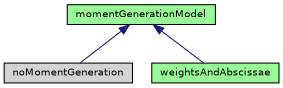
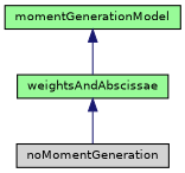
  digraph {
    node [color=black fillcolor=palegreen fontname=Helvetica fontsize=10 shape=record style=filled]
    edge [color=midnightblue dir=back fontname=Helvetica fontsize=10 labelfontname=Helvetica labelfontsize=10 style=solid]
    n1 [fontcolor=black height=0.2 label=momentGenerationModel width=0.4]
    n2 [fillcolor=lightgrey height=0.2 label=noMomentGeneration width=0.4]
    n3 [height=0.2 label=weightsAndAbscissae width=0.4]
-   n1 -> n2
+   n3 -> n2
    n1 -> n3
  }
